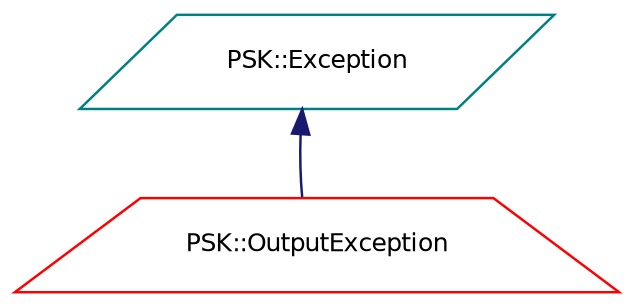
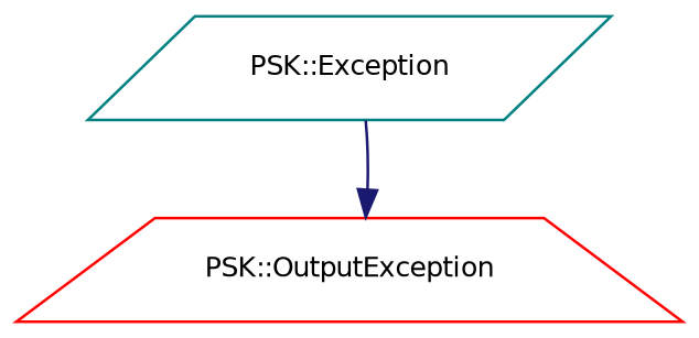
  digraph {
    rankdir=TB
    node [fillcolor=white fontname=Helvetica fontsize=10 style=filled]
    n1 [color=teal height=0.2 label="PSK::Exception" shape=parallelogram width=0.4]
    n2 [color=red height=0.2 label="PSK::OutputException" shape=trapezium width=0.4]
-   n1 -> n2 [color=midnightblue dir=back fontname=Helvetica fontsize=10 labelfontname=Helvetica labelfontsize=10 style=solid]
+   n2 -> n1 [color=midnightblue dir=back fontname=Helvetica fontsize=10 labelfontname=Helvetica labelfontsize=10 style=solid]
  }
